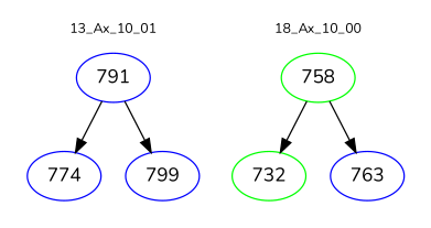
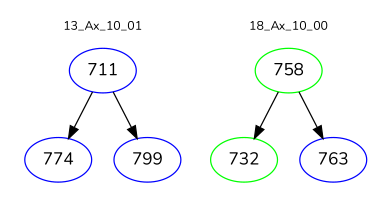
  digraph {
    fontname=Nunito
    node [color=blue fontname=Nunito]
    edge [color=black fontname=Nunito]
-   n1 [label=791]
+   n1 [label=711]
    n2 [label=774]
    n3 [label=799]
    n4 [color=green label=758]
    n5 [color=green label=732]
    n6 [label=763]
    subgraph cluster_1 {
      color=white
      fontsize=10
      label="13_Ax_10_01"
      n1
      n2
      n3
    }
    subgraph cluster_2 {
      color=white
      fontsize=10
      label="18_Ax_10_00"
      n4
      n5
      n6
    }
    n1 -> n2
    n1 -> n3
    n4 -> n5
    n4 -> n6
  }
